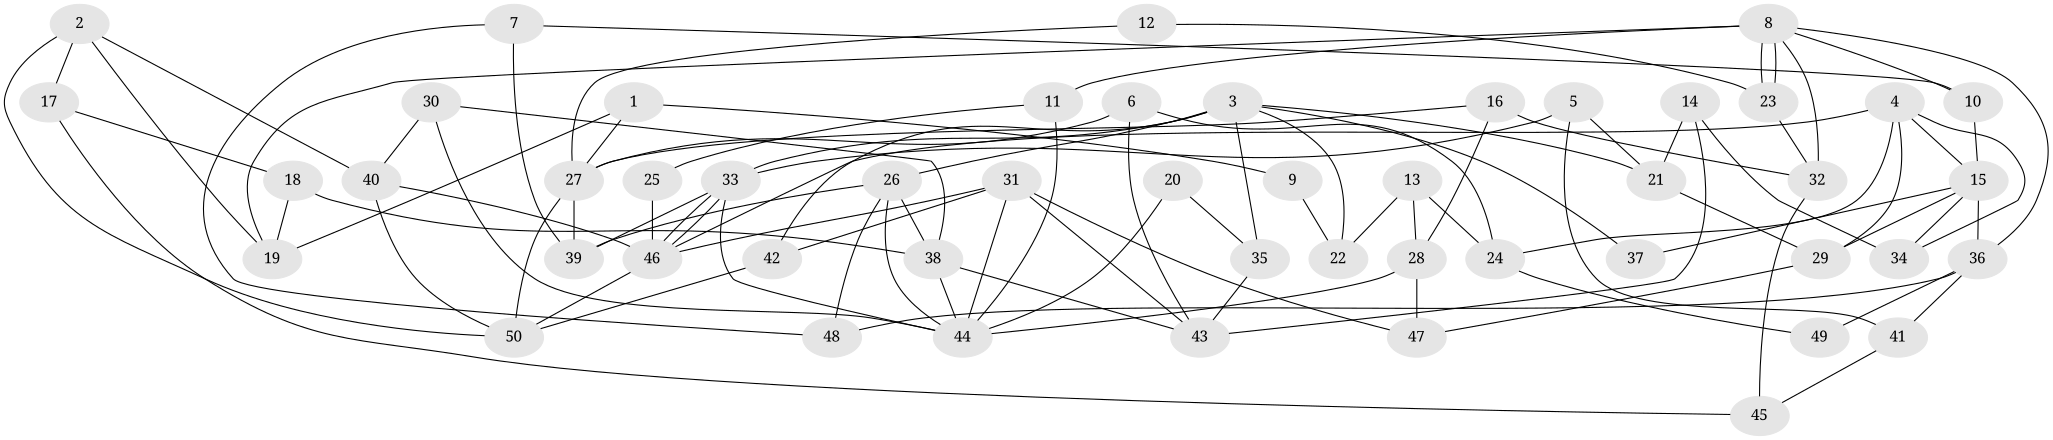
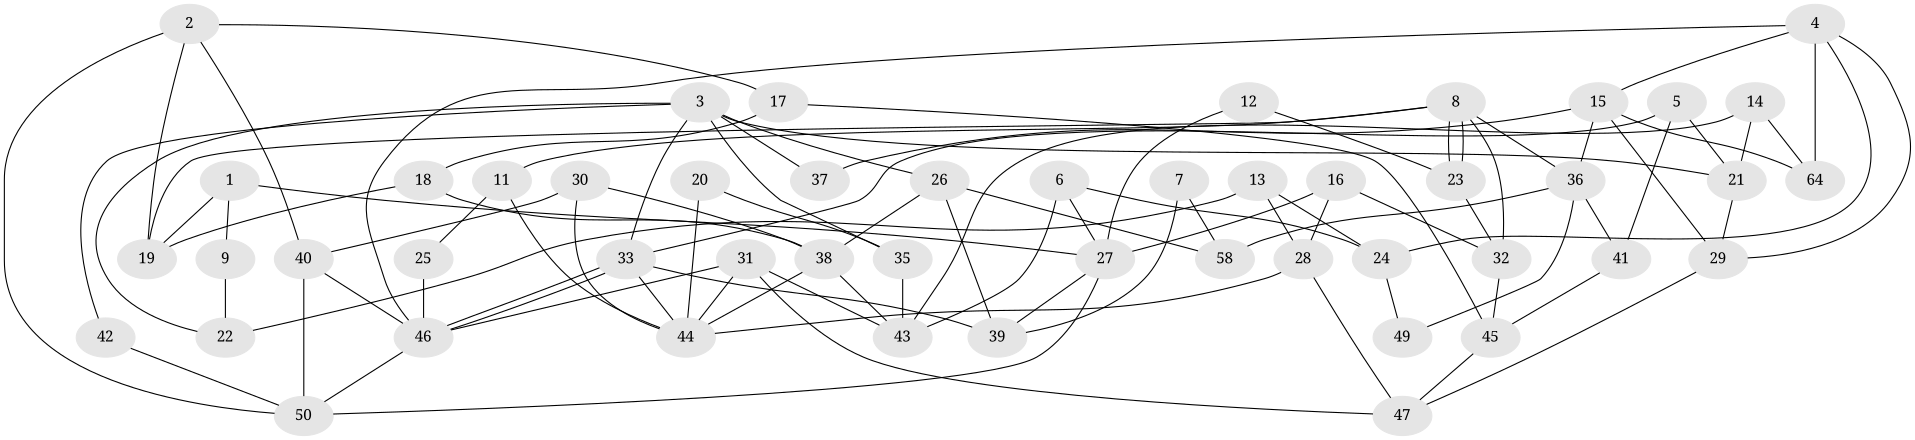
  graph {
    fontname="Noto Serif"
    node [color=gray90 fontname="Noto Serif" style=filled]
    edge [fontname="Noto Serif"]
    1
    9
    19
    27
    22
    50
    39
    2
    17
    40
    45
    18
    46
    3
    21
    26
    33
    35
    37
    42
    29
-   48
+   48 [label=58]
    44
    38
    43
    4
    15
    24
-   34
+   34 [label=64]
    36
    49
    47
    5
    41
    6
    7
-   10
    8
    11
    23
    32
    25
    12
    13
    28
    14
    16
    20
    30
    31
    1 -- 9
    1 -- 19
    1 -- 27
    9 -- 22
    27 -- 50
    27 -- 39
    2 -- 19
    2 -- 50
    2 -- 17
    2 -- 40
    17 -- 45
    17 -- 18
    40 -- 50
    40 -- 46
+   45 -- 47
    18 -- 19
    18 -- 38
    46 -- 50
    3 -- 22
    3 -- 21
    3 -- 26
    3 -- 33
    3 -- 35
    3 -- 37
    3 -- 42
    21 -- 29
    26 -- 39
    26 -- 48
-   26 -- 44
    26 -- 38
    33 -- 39
    33 -- 46
    33 -- 46
    33 -- 44
    35 -- 43
    42 -- 50
    29 -- 47
    38 -- 44
    38 -- 43
    4 -- 46
    4 -- 29
    4 -- 15
    4 -- 24
    4 -- 34
    15 -- 37
    15 -- 29
    15 -- 34
    15 -- 36
    24 -- 49
    36 -- 48
    36 -- 49
    36 -- 41
    5 -- 21
    5 -- 33
    5 -- 41
    41 -- 45
    6 -- 27
    6 -- 43
    6 -- 24
    7 -- 39
    7 -- 48
-   7 -- 10
-   10 -- 15
    8 -- 19
    8 -- 36
-   8 -- 10
    8 -- 11
    8 -- 23
    8 -- 23
    8 -- 32
    11 -- 44
    11 -- 25
    23 -- 32
    32 -- 45
    25 -- 46
    12 -- 27
    12 -- 23
    13 -- 22
    13 -- 24
    13 -- 28
    28 -- 44
    28 -- 47
    14 -- 21
    14 -- 43
    14 -- 34
    16 -- 27
    16 -- 32
    16 -- 28
    20 -- 35
    20 -- 44
    30 -- 40
    30 -- 44
    30 -- 38
    31 -- 46
-   31 -- 42
    31 -- 44
    31 -- 43
    31 -- 47
  }
